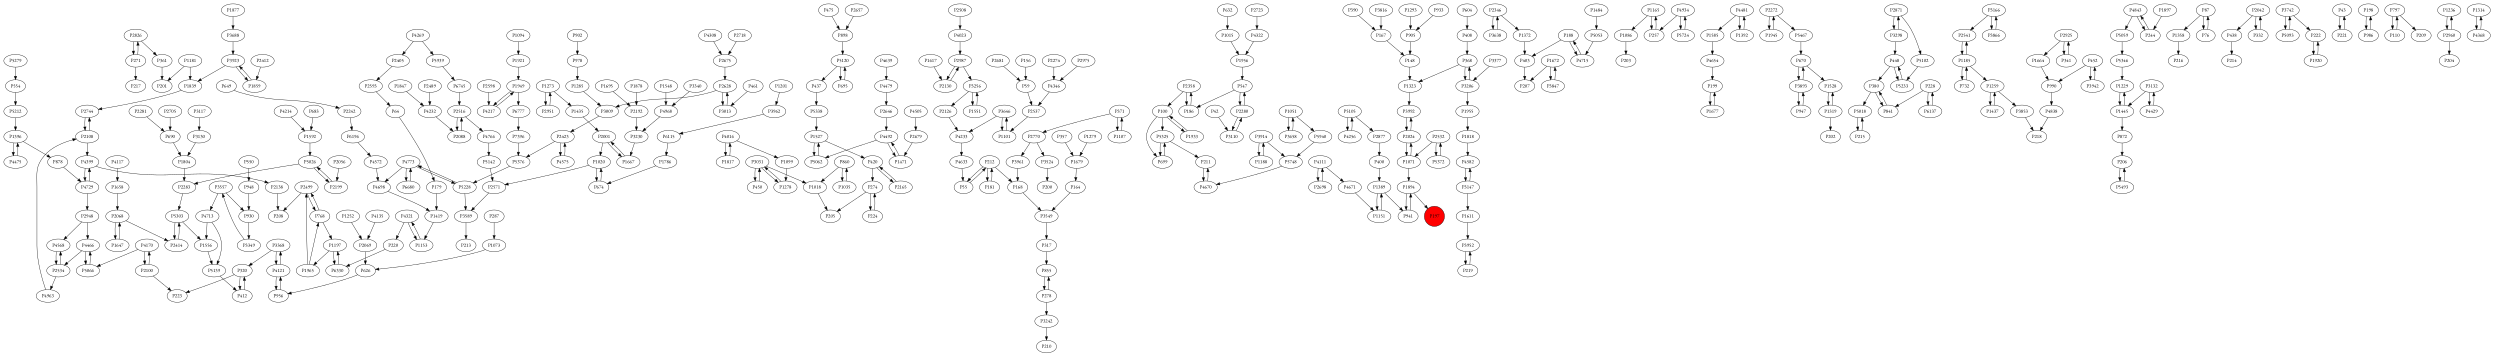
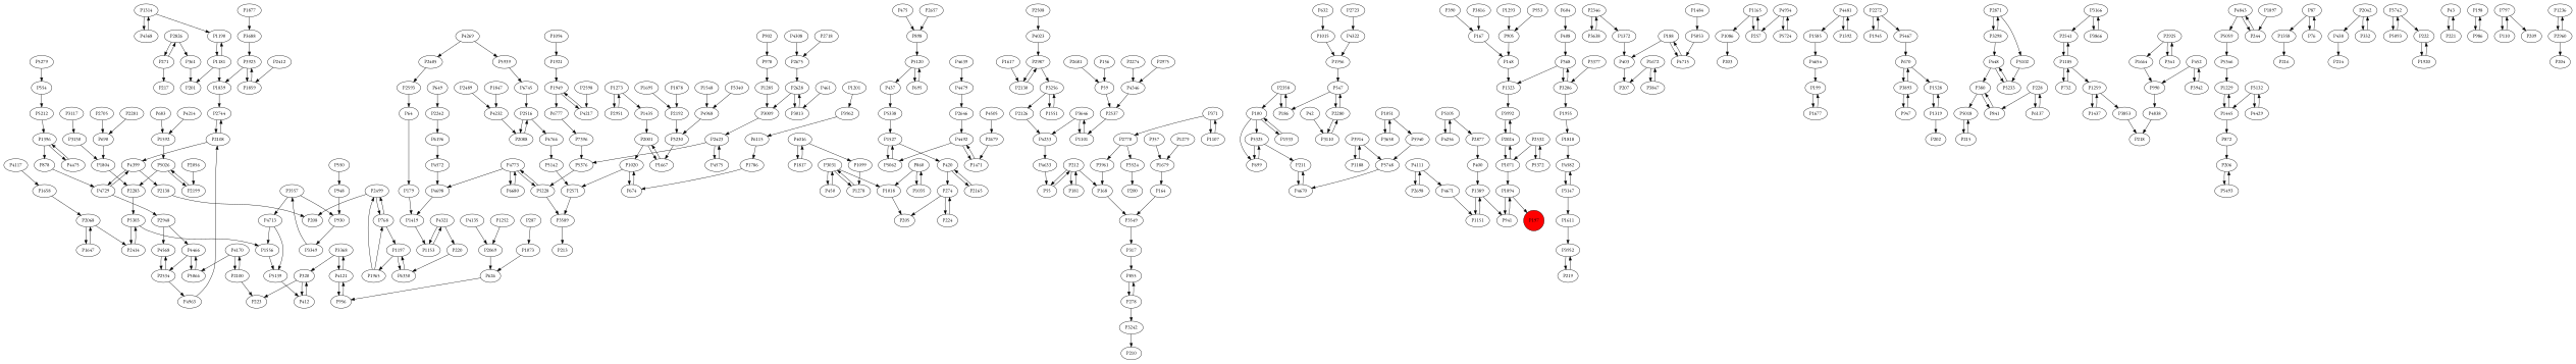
  digraph {
    fontname="EB Garamond"
    node [fontname="EB Garamond"]
    edge [fontname="EB Garamond"]
+   P1190
    P1181
    P201
    P1839
    P2744
    P3031
    P1278
    P1018
    P450
    P205
    P6196
    P4572
    P4698
    P1419
    P1921
    P1949
    P4217
    P6777
    P7396
    P168
    P3549
    P317
    P855
    P5062
    P1527
    P420
    P2165
    P274
    P5325
    P699
    P211
    P4670
    P2358
    P100
    P186
    P1933
    P5142
    P2571
    P3589
    P213
    P368
    P1323
    P3206
    P3992
    P1955
    P2024
    P5303
    P1556
    P2414
    P5139
    P412
    P6680
    P4773
    P5228
    P2108
    P4399
    P4729
    P2138
    P4505
    P2679
    P1471
    P4492
    P2346
    P3638
    P1372
    P403
    P1071
    P1894
    P1165
    P257
    P1086
    P203
    P3130
    P1804
    P2283
    P4654
    P199
    P1677
    P4575
    P2423
    P5376
    P4481
    P1585
    P1392
    P181
    P212
    P55
    P167
    P148
    P2001
    P1020
    P1667
    P674
    P357
    P1679
    P164
    P2532
    P5372
    P197 [fillcolor=red shape=circle style=filled]
    P941
    P2088
    P2516
    P4766
    P3147
    P1611
    P4582
    P3952
    P219
    P768
    P1197
    P2499
    P6330
    P1965
    P208
    P2948
    P4568
    P4466
    P2192
    P3230
    P3242
    P210
    P1279
    P1153
    P2272
    P1945
    P5467
    P670
    P2534
    P4963
    P2130
    P2987
    P3256
    P1551
    P2126
    P2871
    P3298
    P5102
    P448
    P5233
    P380
    P905
    P947
    P3893
    P1528
    P4232
    P2056
    P2199
    P5026
    P3166
    P2541
    P3866
    P1185
    P732
    P1259
    P4968
    P3646
    P4233
    P1101
    P4633
    P1319
    P202
    P224
    P228
    P6137
    P841
    P1389
    P1151
    P320
    P223
    P408
    P4843
    P5059
    P244
    P5346
    P1229
    P2705
    P690
    P6745
    P215
    P5018
    P42
    P3110
    P2280
    P547
    P1877
    P3688
    P3923
    P1859
    P2681
    P59
    P2537
    P2925
    P1664
    P341
    P990
    P4838
    P5748
    P4321
    P220
    P3914
    P1188
    P5120
    P437
    P695
    P5338
    P1878
    P1897
    P4256
    P5105
    P2877
    P400
    P1658
    P2068
    P1647
    P218
    P87
    P1358
    P76
    P216
    P179
    P1273
    P1435
    P2951
    P4117
    P3942
    P452
    P4214
    P1592
    P1099
    P461
    P3013
    P2628
    P3009
    P207
    P438
    P214
    P872
    P206
    P5493
    P390
    P3557
    P930
    P4713
    P3349
    P1956
    P860
    P1035
    P626
    P956
    P4121
    P3368
    P649
    P2242
    P2826
    P271
    P361
    P217
    P1437
    P3853
    P3742
    P5093
    P222
    P1920
    P1548
    P1396
    P4475
    P878
    P3117
    P2274
    P4346
    P43
    P221
    P4934
    P5724
    P2770
    P3524
    P3961
    P200
    P1786
    P1051
    P3658
    P5940
    P5066
    P4170
    P2100
    P4715
    P188
    P156
    P371
    P1107
    P2069
    P2593
    P64
    P902
    P978
    P1285
    P2412
    P1445
    P198
    P986
    P4269
    P5939
    P2405
    P1817
    P4016
    P1847
    P1617
    P1094
    P797
    P110
    P209
    P2042
    P332
    P550
    P948
    P4135
    P1484
    P5053
    P3847
    P1672
    P3132
    P4429
    P3816
    P1236
    P2960
    P204
    P2489
    P2646
    P2718
    P2675
    P1314
    P4368
    P3340
    P278
    P1818
    P4479
    P1252
    P2598
    P1015
    P5212
    P554
    P4111
    P2698
    P4671
    P1695
    P683
    P6115
    P1293
    P3377
    P287
    P1073
    P2508
    P4023
    P3962
    P1201
    P5279
    P4322
    P898
    P604
    P475
    P2723
    P2657
    P2975
    P2281
    P4639
    P933
    P632
    P4308
+   P1190 -> P1181
+   P1181 -> P1190
    P1181 -> P201
    P1181 -> P1839
    P1839 -> P2744
    P2744 -> P2108
    P3031 -> P1278
    P3031 -> P1018
    P3031 -> P450
    P1278 -> P3031
    P1018 -> P205
    P450 -> P3031
    P6196 -> P4572
    P4572 -> P4698
    P4698 -> P1419
    P1419 -> P1153
    P1921 -> P1949
    P1949 -> P4217
    P1949 -> P6777
    P4217 -> P1949
    P6777 -> P7396
    P7396 -> P5376
    P168 -> P3549
    P3549 -> P317
    P317 -> P855
    P855 -> P278
    P5062 -> P1527
    P1527 -> P5062
    P1527 -> P420
    P420 -> P2165
    P420 -> P274
    P2165 -> P420
    P274 -> P205
    P274 -> P224
    P5325 -> P699
    P5325 -> P211
    P699 -> P5325
    P211 -> P4670
    P4670 -> P211
    P2358 -> P100
    P2358 -> P186
    P100 -> P5325
    P100 -> P699
    P100 -> P1933
    P186 -> P2358
    P1933 -> P100
    P5142 -> P2571
    P2571 -> P3589
    P3589 -> P213
    P368 -> P1323
    P368 -> P3206
    P1323 -> P3992
    P3206 -> P368
    P3206 -> P1955
    P3992 -> P2024
    P1955 -> P1818
    P2024 -> P3992
    P2024 -> P1071
    P5303 -> P1556
    P5303 -> P2414
    P1556 -> P5139
    P2414 -> P5303
    P5139 -> P412
    P412 -> P320
    P6680 -> P4773
    P4773 -> P4698
    P4773 -> P6680
    P4773 -> P5228
    P5228 -> P3589
    P5228 -> P4773
    P2108 -> P2744
    P2108 -> P4399
    P4399 -> P4729
    P4399 -> P2138
    P4729 -> P4399
    P4729 -> P2948
    P2138 -> P208
    P4505 -> P2679
    P2679 -> P1471
    P1471 -> P4492
    P4492 -> P5062
    P4492 -> P1471
    P2346 -> P3638
    P2346 -> P1372
    P3638 -> P2346
    P1372 -> P403
    P403 -> P207
    P1071 -> P2024
    P1071 -> P1894
    P1894 -> P197
    P1894 -> P941
    P1165 -> P257
    P1165 -> P1086
    P257 -> P1165
    P1086 -> P203
    P3130 -> P1804
    P1804 -> P2283
    P2283 -> P5303
    P4654 -> P199
    P199 -> P1677
    P1677 -> P199
    P4575 -> P2423
    P2423 -> P4575
    P2423 -> P5376
    P5376 -> P5228
    P4481 -> P1585
    P4481 -> P1392
    P1585 -> P4654
    P1392 -> P4481
    P181 -> P212
    P212 -> P168
    P212 -> P181
    P212 -> P55
    P55 -> P212
    P167 -> P148
    P148 -> P1323
    P2001 -> P1020
    P2001 -> P1667
    P1020 -> P2571
    P1020 -> P674
    P1667 -> P2001
    P674 -> P1020
    P357 -> P1679
    P1679 -> P164
    P164 -> P3549
    P2532 -> P1071
    P2532 -> P5372
    P5372 -> P2532
    P941 -> P1894
    P2088 -> P2516
    P2516 -> P2088
    P2516 -> P4766
    P4766 -> P5142
    P3147 -> P1611
    P3147 -> P4582
    P1611 -> P3952
    P4582 -> P3147
    P3952 -> P219
    P219 -> P3952
    P768 -> P1197
    P768 -> P2499
    P1197 -> P6330
    P1197 -> P1965
    P2499 -> P768
    P2499 -> P208
    P6330 -> P1197
    P1965 -> P768
    P1965 -> P2499
    P2948 -> P4568
    P2948 -> P4466
    P4568 -> P2534
    P4466 -> P2534
    P4466 -> P5066
    P2192 -> P3230
    P3230 -> P1667
    P3242 -> P210
    P1279 -> P1679
    P1153 -> P4321
    P2272 -> P1945
    P2272 -> P5467
    P1945 -> P2272
    P5467 -> P670
    P670 -> P3893
    P670 -> P1528
    P2534 -> P4568
    P2534 -> P4963
    P4963 -> P2108
    P2130 -> P2987
    P2987 -> P2130
    P2987 -> P3256
    P3256 -> P1551
    P3256 -> P2126
    P1551 -> P3256
    P2126 -> P4233
    P2871 -> P3298
    P2871 -> P5102
    P3298 -> P2871
    P3298 -> P448
    P5102 -> P5233
    P448 -> P5233
    P448 -> P380
    P5233 -> P448
    P380 -> P841
    P380 -> P5018
    P905 -> P148
    P947 -> P3893
    P3893 -> P670
    P3893 -> P947
    P1528 -> P1319
    P4232 -> P2088
    P2056 -> P2199
    P2199 -> P5026
    P5026 -> P2283
    P5026 -> P2199
    P3166 -> P2541
    P3166 -> P3866
    P2541 -> P1185
    P3866 -> P3166
    P1185 -> P2541
    P1185 -> P732
    P1185 -> P1259
    P732 -> P1185
    P1259 -> P1437
    P1259 -> P3853
    P4968 -> P3230
    P3646 -> P4233
    P3646 -> P1101
    P4233 -> P4633
    P1101 -> P3646
    P4633 -> P55
    P1319 -> P1528
    P1319 -> P202
    P224 -> P274
    P228 -> P6137
    P228 -> P841
    P6137 -> P228
    P841 -> P380
    P1389 -> P941
    P1389 -> P1151
    P1151 -> P1389
    P320 -> P412
    P320 -> P223
    P408 -> P368
    P4843 -> P5059
    P4843 -> P244
    P5059 -> P5346
    P244 -> P4843
    P5346 -> P1229
    P1229 -> P1445
    P2705 -> P690
    P690 -> P1804
    P6745 -> P2516
    P215 -> P5018
    P5018 -> P215
    P42 -> P3110
    P3110 -> P2280
    P2280 -> P3110
    P2280 -> P547
    P547 -> P186
    P547 -> P2280
    P1877 -> P3688
    P3688 -> P3923
    P3923 -> P1839
    P3923 -> P1859
    P1859 -> P3923
    P2681 -> P59
    P59 -> P2537
    P2537 -> P1101
    P2925 -> P1664
    P2925 -> P341
    P1664 -> P990
    P341 -> P2925
    P990 -> P4838
    P4838 -> P218
    P5748 -> P4670
    P4321 -> P1153
    P4321 -> P220
    P220 -> P6330
    P3914 -> P5748
    P3914 -> P1188
    P1188 -> P3914
    P5120 -> P437
    P5120 -> P695
    P437 -> P5338
    P695 -> P5120
    P5338 -> P1527
    P1878 -> P2192
    P1897 -> P244
    P4256 -> P5105
    P5105 -> P4256
    P5105 -> P2877
    P2877 -> P400
    P400 -> P1389
    P1658 -> P2068
    P2068 -> P2414
    P2068 -> P1647
    P1647 -> P2068
    P87 -> P1358
    P87 -> P76
    P1358 -> P216
    P76 -> P87
    P179 -> P1419
    P1273 -> P1435
    P1273 -> P2951
    P1435 -> P2001
    P2951 -> P1273
    P4117 -> P1658
    P3942 -> P452
    P452 -> P990
    P452 -> P3942
    P4214 -> P1592
    P1592 -> P5026
    P1099 -> P1278
    P461 -> P3013
    P3013 -> P2628
    P2628 -> P3013
    P2628 -> P3009
    P3009 -> P2423
    P438 -> P214
    P872 -> P206
    P206 -> P5493
    P5493 -> P206
    P390 -> P167
    P3557 -> P930
    P3557 -> P4713
    P930 -> P3349
    P4713 -> P1556
    P4713 -> P5139
    P3349 -> P3557
    P1956 -> P547
    P860 -> P1018
    P860 -> P1035
    P1035 -> P860
    P626 -> P956
    P956 -> P4121
    P4121 -> P956
    P4121 -> P3368
    P3368 -> P320
    P3368 -> P4121
    P649 -> P2242
    P2242 -> P6196
    P2826 -> P271
    P2826 -> P361
    P271 -> P2826
    P271 -> P217
    P361 -> P201
    P1437 -> P1259
    P3853 -> P218
    P3742 -> P5093
    P3742 -> P222
    P5093 -> P3742
    P222 -> P1920
    P1920 -> P222
    P1548 -> P4968
    P1396 -> P4475
    P1396 -> P878
    P4475 -> P1396
    P878 -> P4729
    P3117 -> P3130
    P2274 -> P4346
    P4346 -> P2537
    P43 -> P221
    P221 -> P43
    P4934 -> P257
    P4934 -> P5724
    P5724 -> P4934
    P2770 -> P3524
    P2770 -> P3961
    P3524 -> P200
    P3961 -> P168
    P1786 -> P674
    P1051 -> P3658
    P1051 -> P5940
    P3658 -> P1051
    P5940 -> P5748
    P5066 -> P4466
    P4170 -> P5066
    P4170 -> P2100
    P2100 -> P223
    P2100 -> P4170
    P4715 -> P188
    P188 -> P403
    P188 -> P4715
    P156 -> P59
    P371 -> P2770
    P371 -> P1107
    P1107 -> P371
    P2069 -> P626
    P2593 -> P64
    P64 -> P179
    P902 -> P978
    P978 -> P1285
    P1285 -> P3009
    P2412 -> P1859
    P1445 -> P1229
    P1445 -> P872
    P198 -> P986
    P986 -> P198
    P4269 -> P5939
    P4269 -> P2405
    P5939 -> P6745
    P2405 -> P2593
    P1817 -> P4016
    P4016 -> P1099
    P4016 -> P1817
    P1847 -> P4232
    P1617 -> P2130
    P1094 -> P1921
    P797 -> P110
    P797 -> P209
    P110 -> P797
    P2042 -> P438
    P2042 -> P332
    P332 -> P2042
    P550 -> P948
    P948 -> P930
    P4135 -> P2069
    P1484 -> P5053
    P5053 -> P4715
    P3847 -> P1672
    P1672 -> P207
    P1672 -> P3847
    P3132 -> P1445
    P3132 -> P4429
    P4429 -> P3132
    P3816 -> P167
    P1236 -> P2960
    P2960 -> P1236
    P2960 -> P204
    P2489 -> P4232
    P2646 -> P4492
    P2718 -> P2675
    P2675 -> P2628
+   P1314 -> P1190
    P1314 -> P4368
    P4368 -> P1314
    P3340 -> P4968
    P278 -> P855
    P278 -> P3242
    P1818 -> P4582
    P4479 -> P2646
    P1252 -> P2069
    P2598 -> P4217
    P1015 -> P1956
    P5212 -> P1396
    P554 -> P5212
    P4111 -> P2698
    P4111 -> P4671
    P2698 -> P4111
    P4671 -> P1151
    P1695 -> P2192
    P683 -> P1592
    P6115 -> P1786
    P1293 -> P905
    P3377 -> P3206
    P287 -> P1073
    P1073 -> P626
    P2508 -> P4023
    P4023 -> P2987
    P3962 -> P6115
    P1201 -> P3962
    P5279 -> P554
    P4322 -> P1956
    P898 -> P5120
    P604 -> P408
    P475 -> P898
    P2723 -> P4322
    P2657 -> P898
    P2975 -> P4346
    P2281 -> P690
    P4639 -> P4479
    P933 -> P905
    P632 -> P1015
    P4308 -> P2675
  }
